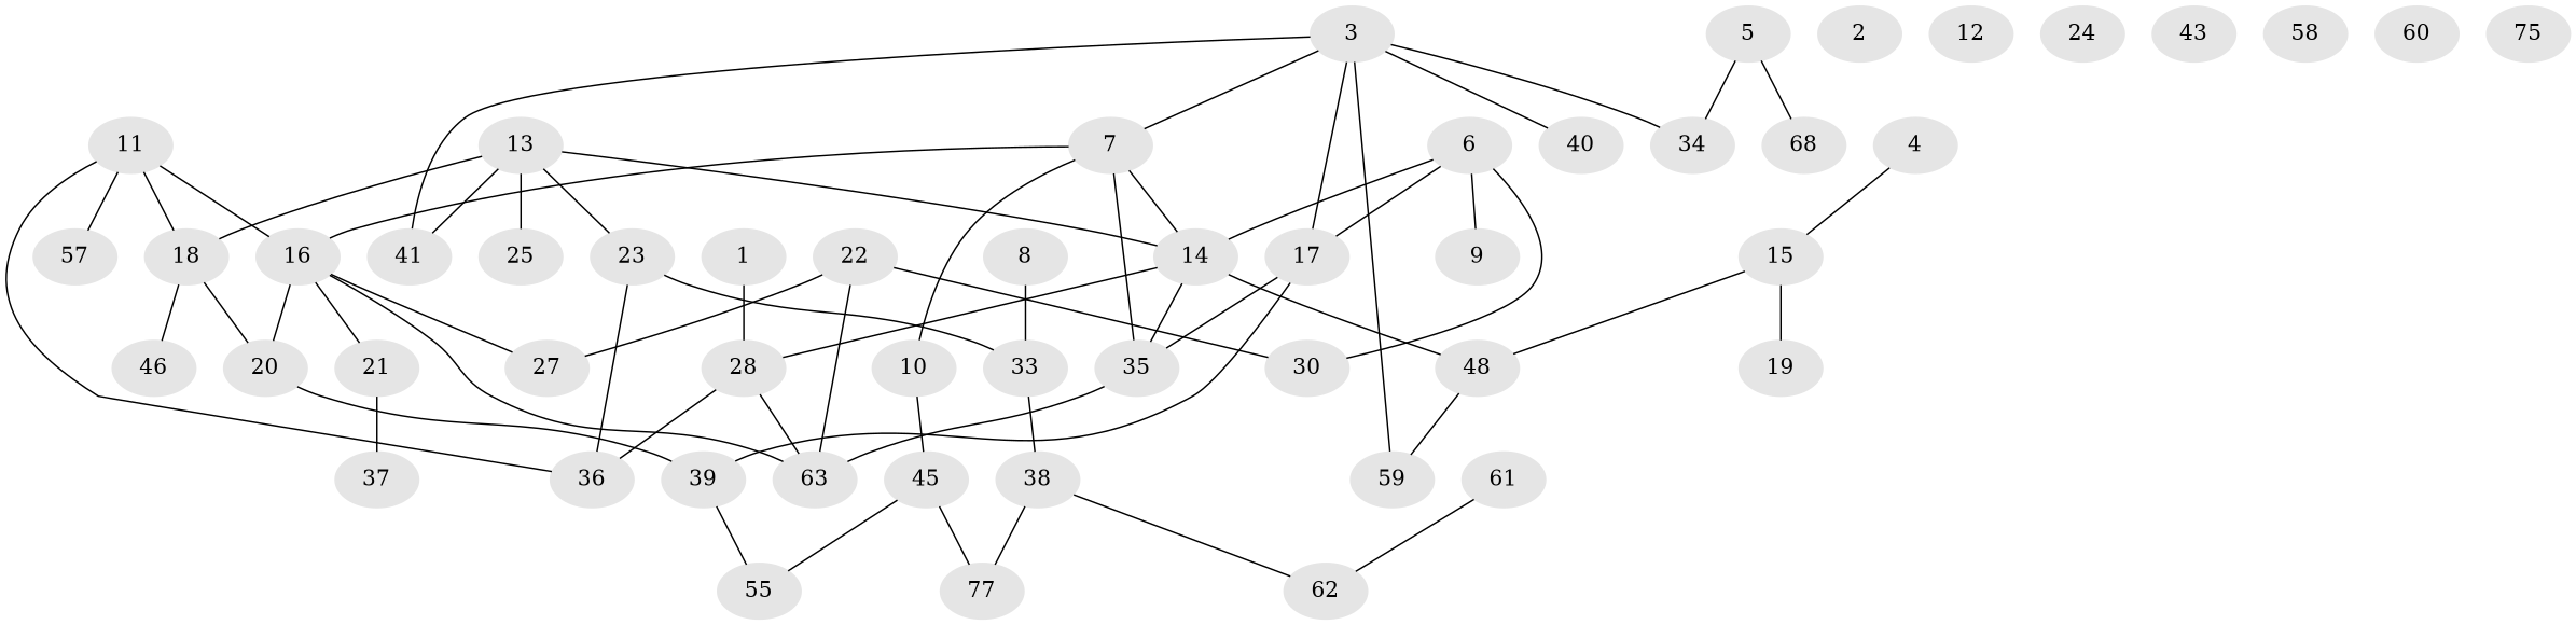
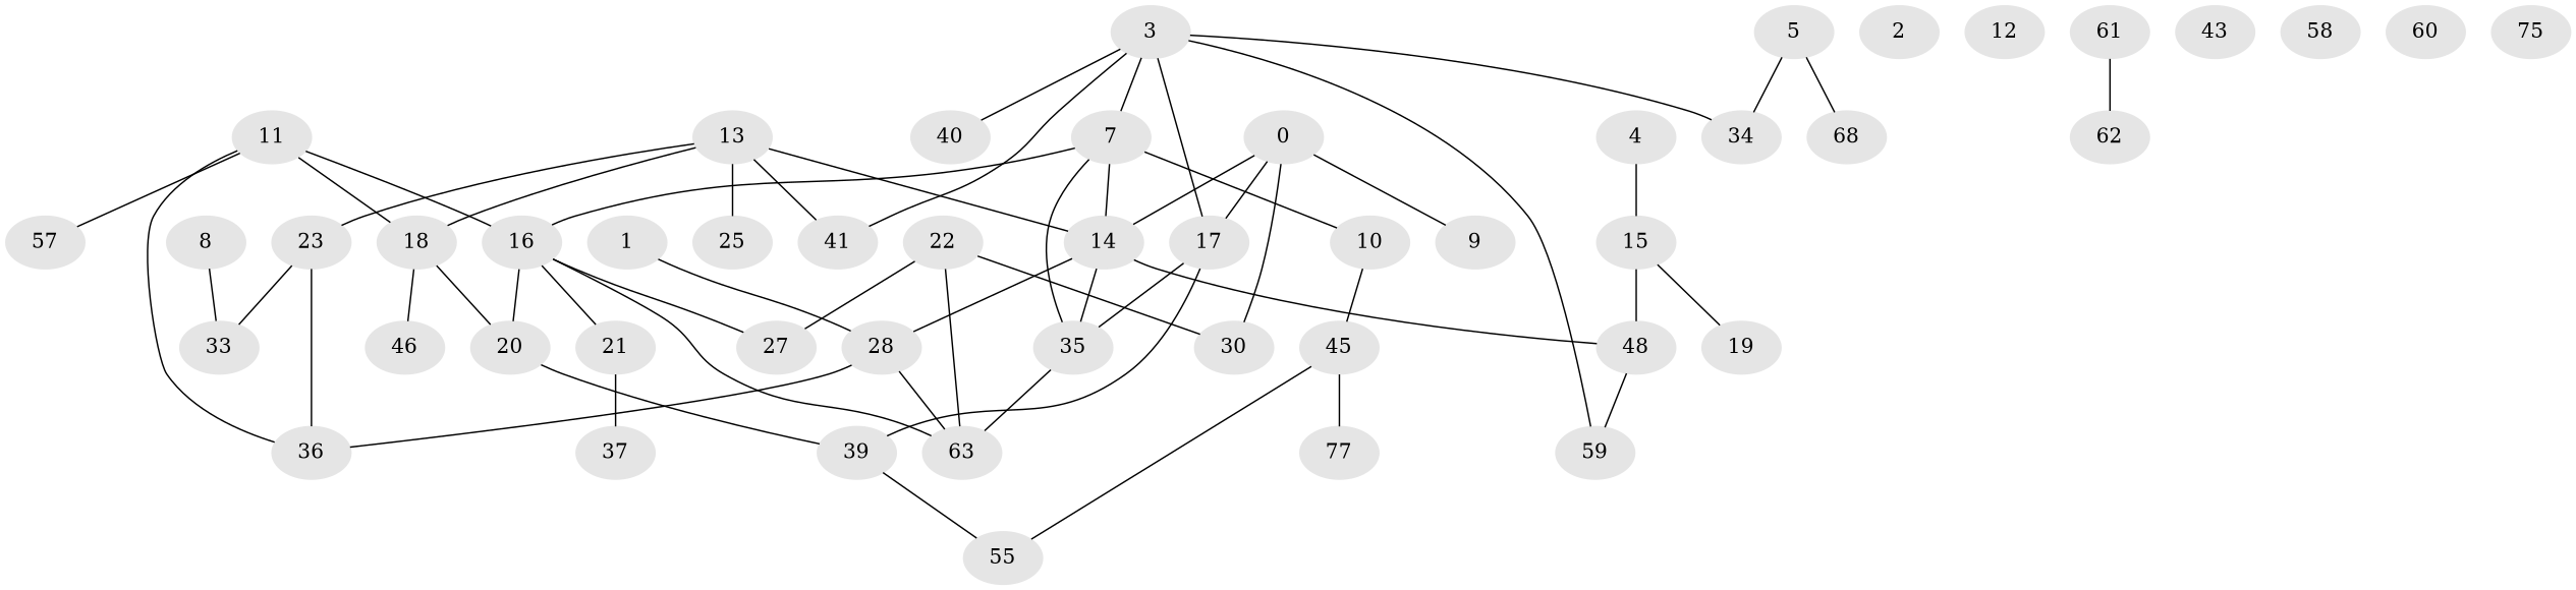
  graph {
    node [color=gray90 style=filled]
    28 [super="+52"]
    36
    63 [super="+76"]
    1
    2
    3 [super="+74"]
    7 [super="+66"]
    17 [super="+31"]
    34
    40
    41
    59
    14 [super="+49"]
    10
    16 [super="+50"]
    35 [super="+53"]
    39
    15 [super="+26"]
    48 [super="+69"]
    19
    4
    5
    68
-   6
+   6 [label=0]
    9
    30 [super="+54"]
    45 [super="+71"]
    20 [super="+51"]
    21 [super="+73"]
    27 [super="+67"]
    33 [super="+64"]
-   38
    8
    n34 [label=77]
    55
    11 [super="+44"]
    18 [super="+47"]
    57
    46 [super="+56"]
    12
    13 [super="+32"]
    23 [super="+65"]
    25
    37
    22 [super="+29"]
-   24
    62 [super="+72"]
    43
    58
    60
    61
    75
    28 -- 36
    28 -- 63
    1 -- 28
    3 -- 7
    3 -- 17
    3 -- 34
    3 -- 40
    3 -- 41
    3 -- 59
    7 -- 14
    7 -- 10
    7 -- 16
    7 -- 35
    17 -- 35
    17 -- 39
    14 -- 28
    14 -- 35
    14 -- 48
    10 -- 45
    16 -- 63
    16 -- 20
    16 -- 21
    16 -- 27
    35 -- 63
    39 -- 55
    15 -- 48
    15 -- 19
    48 -- 59
    4 -- 15
    5 -- 34
    5 -- 68
    6 -- 17
    6 -- 14
    6 -- 9
    6 -- 30
    45 -- n34
    45 -- 55
    20 -- 39
    21 -- 37
-   33 -- 38
-   38 -- n34
-   38 -- 62
    8 -- 33
    11 -- 36
    11 -- 16
    11 -- 18
    11 -- 57
    18 -- 20
    18 -- 46
    13 -- 41
    13 -- 14
    13 -- 18
    13 -- 23
    13 -- 25
    23 -- 36
    23 -- 33
    22 -- 63
    22 -- 30
    22 -- 27
    61 -- 62
  }
